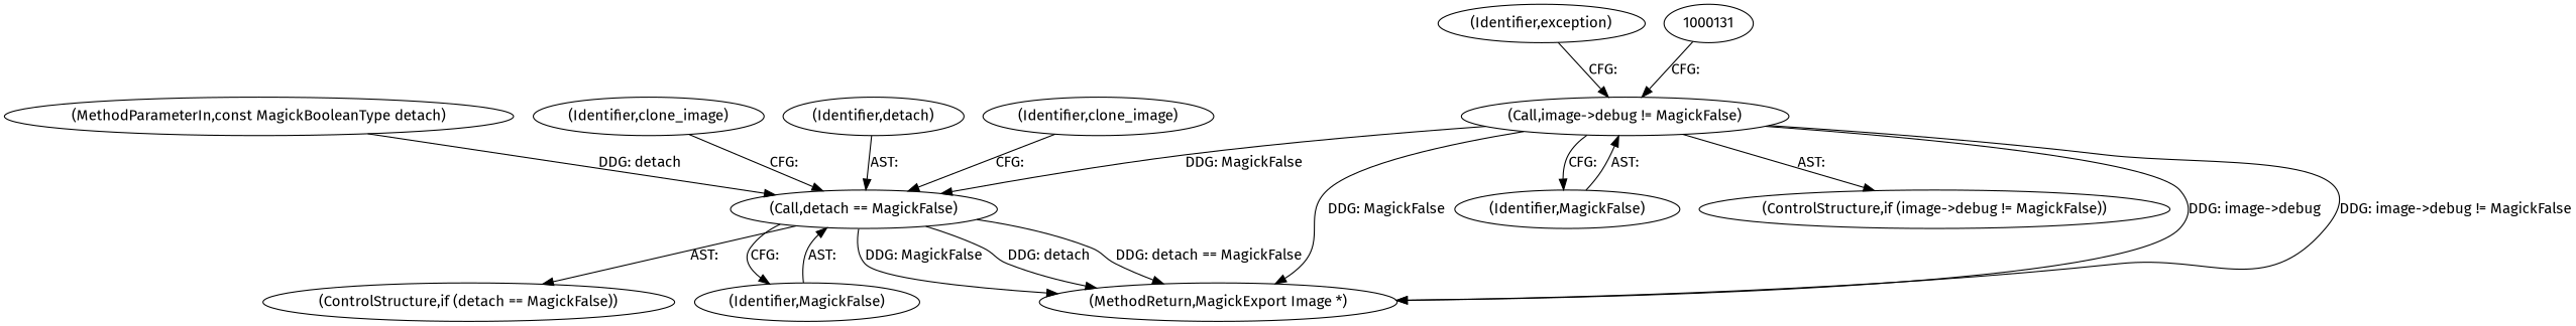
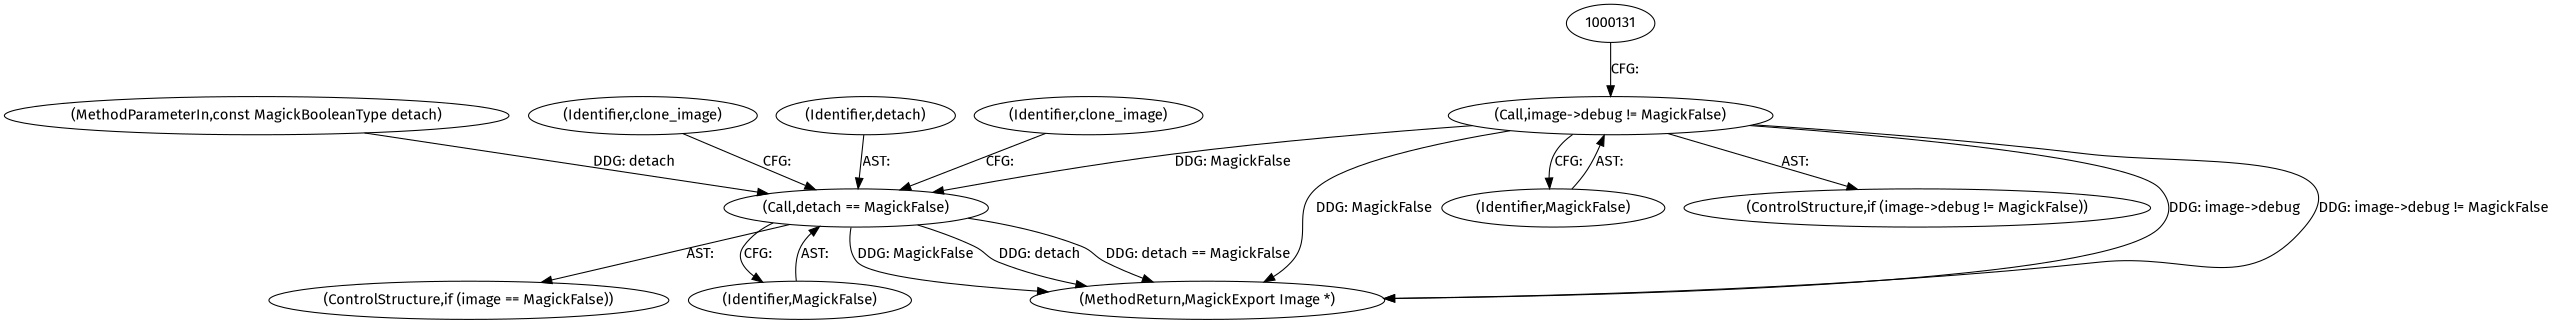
  digraph {
    fontname="Fira Sans"
    node [fontname="Fira Sans"]
    edge [fontname="Fira Sans"]
    n1 [label="(Call,image->debug != MagickFalse)"]
    n2 [label="(Call,detach == MagickFalse)"]
    n3 [label="(ControlStructure,if (image->debug != MagickFalse))"]
    n4 [label="(MethodReturn,MagickExport Image *)"]
    n5 [label="(Identifier,MagickFalse)"]
-   n6 [label="(ControlStructure,if (detach == MagickFalse))"]
+   n6 [label="(ControlStructure,if (image == MagickFalse))"]
    n7 [label="(Identifier,MagickFalse)"]
    n8 [label="(MethodParameterIn,const MagickBooleanType detach)"]
-   n9 [label="(Identifier,exception)"]
    n10 [label="(Identifier,clone_image)"]
    n11 [label="(Identifier,detach)"]
    n12 [label="(Identifier,clone_image)"]
    1000131
    n1 -> n2 [label="DDG: MagickFalse"]
    n1 -> n3 [label="AST: "]
    n1 -> n4 [label="DDG: image->debug"]
    n1 -> n4 [label="DDG: image->debug != MagickFalse"]
    n1 -> n4 [label="DDG: MagickFalse"]
    n1 -> n5 [label="CFG: "]
    n2 -> n4 [label="DDG: MagickFalse"]
    n2 -> n4 [label="DDG: detach"]
    n2 -> n4 [label="DDG: detach == MagickFalse"]
    n2 -> n6 [label="AST: "]
    n2 -> n7 [label="CFG: "]
    n5 -> n1 [label="AST: "]
    n7 -> n2 [label="AST: "]
    n8 -> n2 [label="DDG: detach"]
-   n9 -> n1 [label="CFG: "]
    n10 -> n2 [label="CFG: "]
    n11 -> n2 [label="AST: "]
    n12 -> n2 [label="CFG: "]
    1000131 -> n1 [label="CFG: "]
  }
